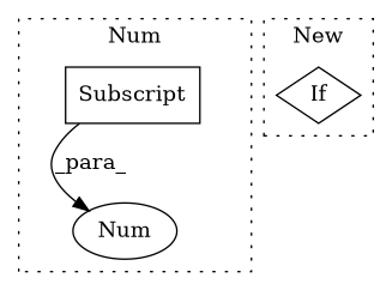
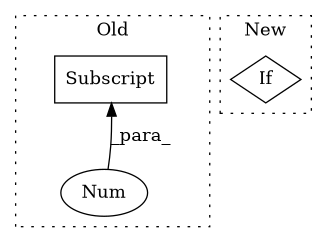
  digraph {
    n1 [a=63 l="27,0" label=Subscript s="1863,0" shape=box]
    n2 [a=76 l=1 label=Num s=1888 shape=ellipse]
    n3 [a=96 l="3,18" label=If s="4061,4090" shape=diamond]
    subgraph cluster_1 {
-     label=Num
+     label=Old
      style=dotted
      n1
      n2
    }
    subgraph cluster_2 {
      label=New
      style=dotted
      n3
    }
-   n1 -> n2 [label=_para_]
+   n2 -> n1 [label=_para_]
  }
